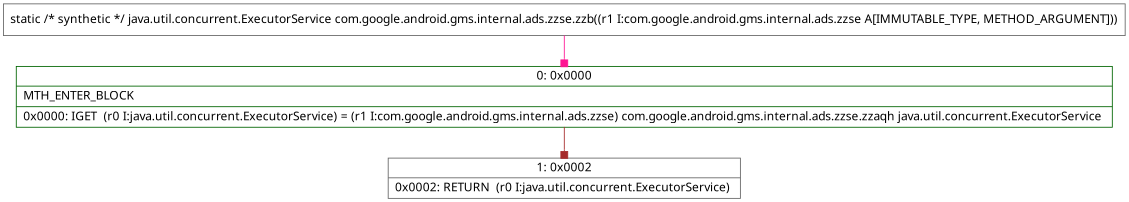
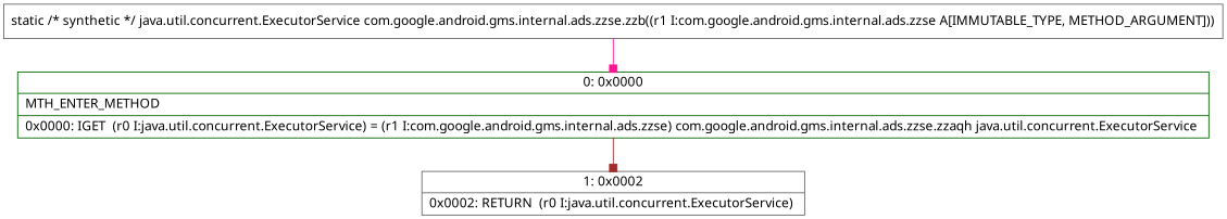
  digraph {
    fontname="Noto Sans"
    node [shape=record color=gray40 fontname="Noto Sans"]
    edge [arrowhead=box fontname="Noto Sans"]
-   n1 [label="{0\:\ 0x0000|MTH_ENTER_BLOCK\l|0x0000: IGET  (r0 I:java.util.concurrent.ExecutorService) = (r1 I:com.google.android.gms.internal.ads.zzse) com.google.android.gms.internal.ads.zzse.zzaqh java.util.concurrent.ExecutorService \l}" color=darkgreen]
+   n1 [label="{0\:\ 0x0000|MTH_ENTER_METHOD\l|0x0000: IGET  (r0 I:java.util.concurrent.ExecutorService) = (r1 I:com.google.android.gms.internal.ads.zzse) com.google.android.gms.internal.ads.zzse.zzaqh java.util.concurrent.ExecutorService \l}" color=darkgreen]
    n2 [label="{1\:\ 0x0002|0x0002: RETURN  (r0 I:java.util.concurrent.ExecutorService) \l}"]
    n3 [label="{static \/* synthetic *\/ java.util.concurrent.ExecutorService com.google.android.gms.internal.ads.zzse.zzb((r1 I:com.google.android.gms.internal.ads.zzse A[IMMUTABLE_TYPE, METHOD_ARGUMENT])) }"]
    n1 -> n2 [color=brown]
    n3 -> n1 [color=deeppink]
  }
